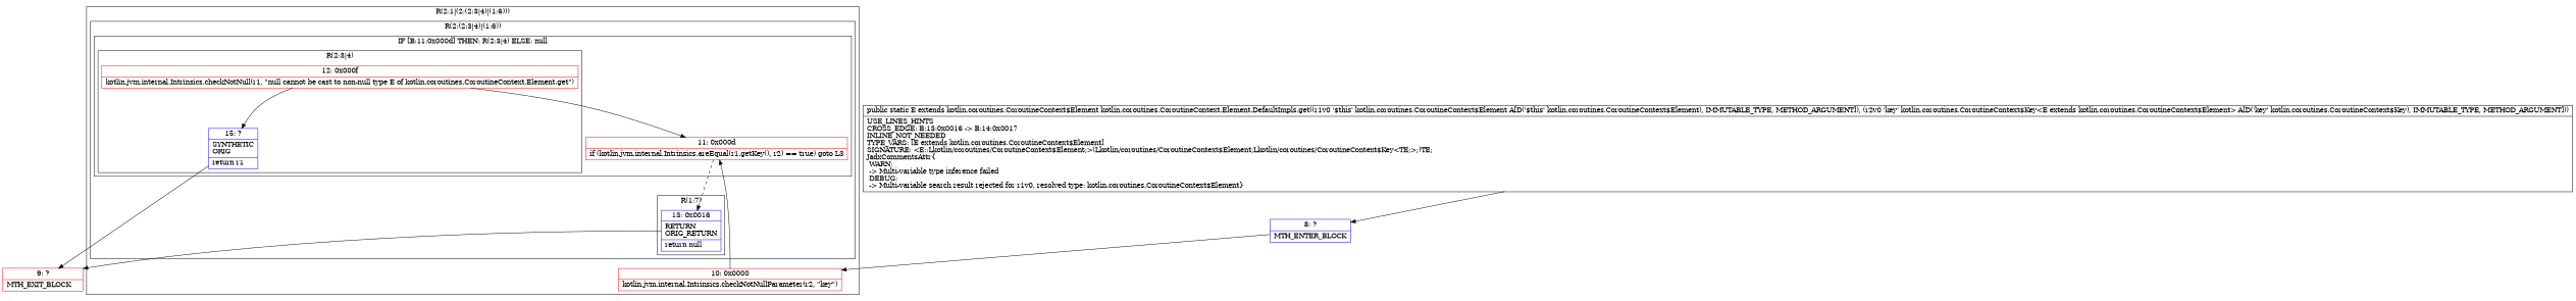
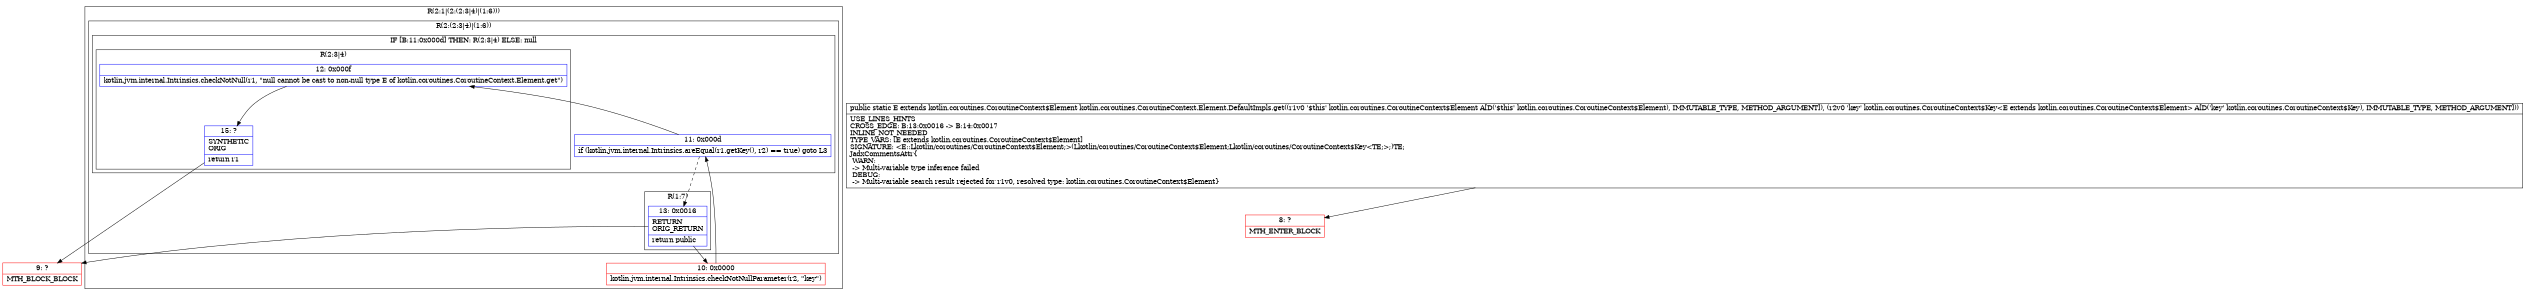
  digraph {
    node [color=blue shape=record]
-   n1 [color=red label="{12\:\ 0x000f|kotlin.jvm.internal.Intrinsics.checkNotNull(r1, \"null cannot be cast to non\-null type E of kotlin.coroutines.CoroutineContext.Element.get\")\l}"]
+   n1 [label="{12\:\ 0x000f|kotlin.jvm.internal.Intrinsics.checkNotNull(r1, \"null cannot be cast to non\-null type E of kotlin.coroutines.CoroutineContext.Element.get\")\l}"]
    n2 [label="{15\:\ ?|SYNTHETIC\lORIG\l|return r1\l}"]
-   n3 [color=red label="{11\:\ 0x000d|if (kotlin.jvm.internal.Intrinsics.areEqual(r1.getKey(), r2) == true) goto L3\l}"]
-   n4 [label="{13\:\ 0x0016|RETURN\lORIG_RETURN\l|return null\l}"]
+   n3 [label="{11\:\ 0x000d|if (kotlin.jvm.internal.Intrinsics.areEqual(r1.getKey(), r2) == true) goto L3\l}"]
+   n4 [label="{13\:\ 0x0016|RETURN\lORIG_RETURN\l|return public\l}"]
    n5 [color=red label="{10\:\ 0x0000|kotlin.jvm.internal.Intrinsics.checkNotNullParameter(r2, \"key\")\l}"]
-   n6 [color=red label="{9\:\ ?|MTH_EXIT_BLOCK\l}"]
-   n7 [label="{8\:\ ?|MTH_ENTER_BLOCK\l}"]
+   n6 [color=red label="{9\:\ ?|MTH_BLOCK_BLOCK\l}"]
+   n7 [color=red label="{8\:\ ?|MTH_ENTER_BLOCK\l}"]
    n8 [label="{public static E extends kotlin.coroutines.CoroutineContext$Element kotlin.coroutines.CoroutineContext.Element.DefaultImpls.get((r1v0 '$this' kotlin.coroutines.CoroutineContext$Element A[D('$this' kotlin.coroutines.CoroutineContext$Element), IMMUTABLE_TYPE, METHOD_ARGUMENT]), (r2v0 'key' kotlin.coroutines.CoroutineContext$Key\<E extends kotlin.coroutines.CoroutineContext$Element\> A[D('key' kotlin.coroutines.CoroutineContext$Key), IMMUTABLE_TYPE, METHOD_ARGUMENT]))  | USE_LINES_HINTS\lCROSS_EDGE: B:13:0x0016 \-\> B:14:0x0017\lINLINE_NOT_NEEDED\lTYPE_VARS: [E extends kotlin.coroutines.CoroutineContext$Element]\lSIGNATURE: \<E::Lkotlin\/coroutines\/CoroutineContext$Element;\>(Lkotlin\/coroutines\/CoroutineContext$Element;Lkotlin\/coroutines\/CoroutineContext$Key\<TE;\>;)TE;\lJadxCommentsAttr\{\l WARN: \l \-\> Multi\-variable type inference failed\l DEBUG: \l \-\> Multi\-variable search result rejected for r1v0, resolved type: kotlin.coroutines.CoroutineContext$Element\}\l}" color=""]
    subgraph cluster_1 {
      label="R(2:1|(2:(2:3|4)|(1:6)))"
      n5
      subgraph cluster_2 {
        label="R(2:(2:3|4)|(1:6))"
        subgraph cluster_3 {
          label="IF [B:11:0x000d] THEN: R(2:3|4) ELSE: null"
          n3
          subgraph cluster_4 {
            label="R(2:3|4)"
            n1
            n2
          }
        }
        subgraph cluster_5 {
          label="R(1:7)"
          n4
        }
      }
    }
    n1 -> n2
    n2 -> n6
-   n1 -> n3
+   n3 -> n1
    n3 -> n4 [style=dashed]
    n4 -> n6
    n5 -> n3
-   n7 -> n5
+   n4 -> n5
    n8 -> n7
  }
